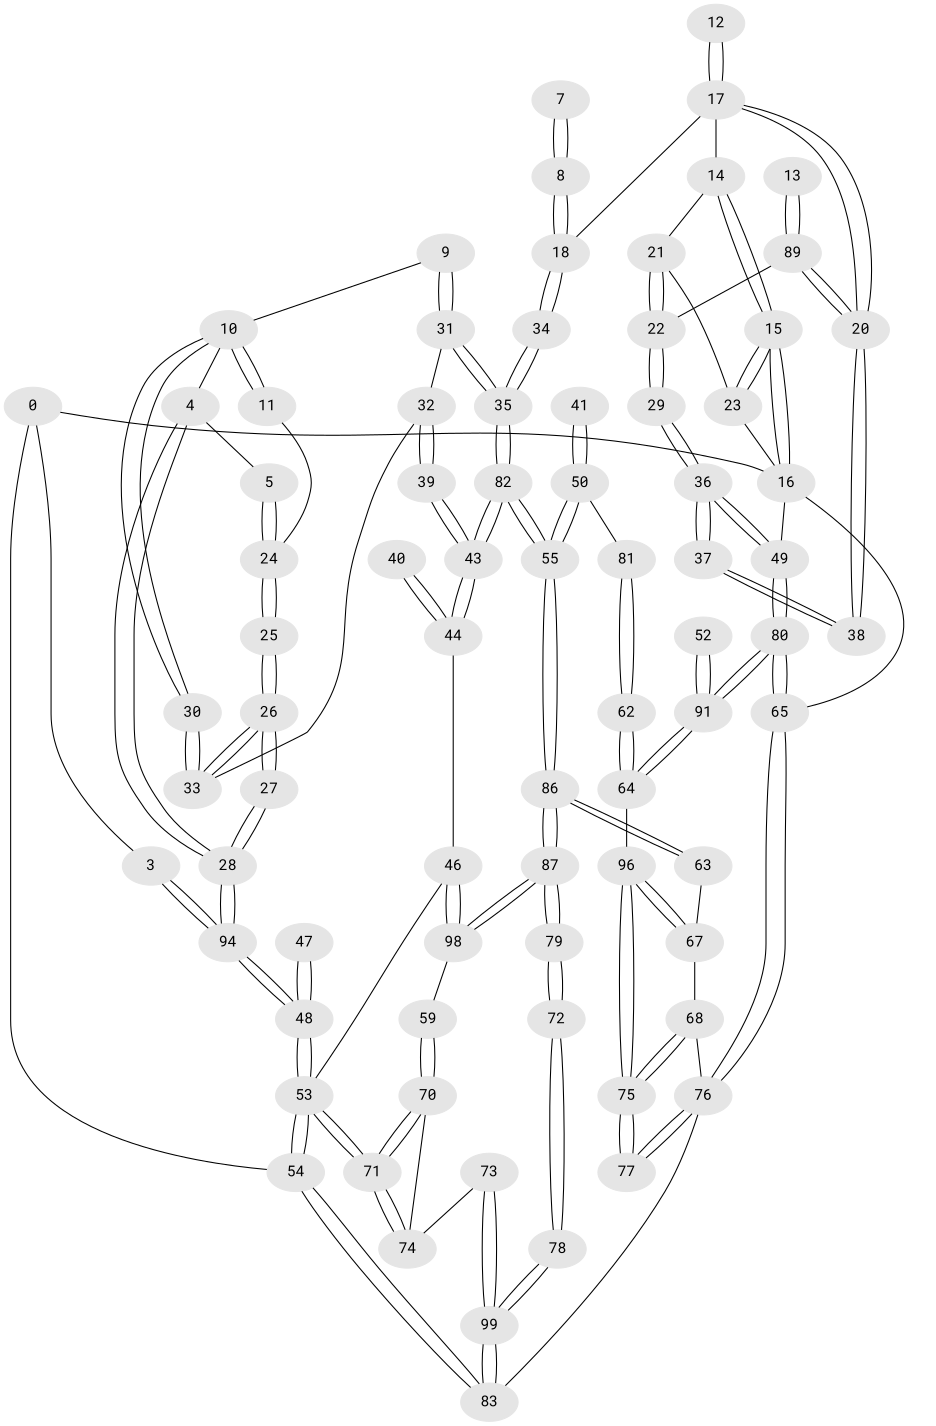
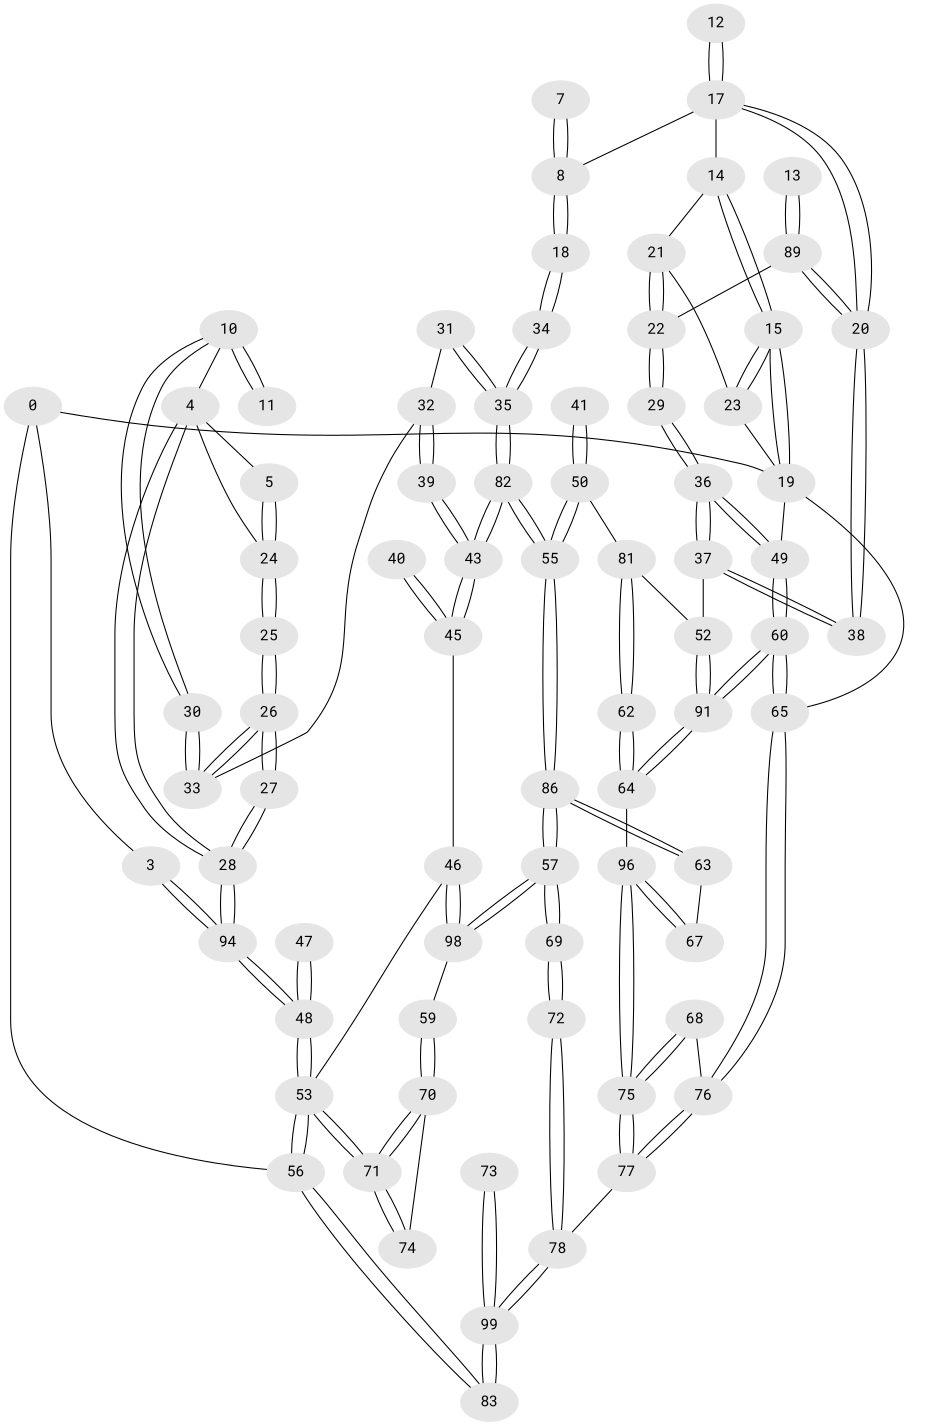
  graph {
    fontname="Roboto Mono"
    node [color=gray90 fontname="Roboto Mono" style=filled]
    edge [fontname="Roboto Mono"]
    n1 [label=0]
    3
-   16
-   54
+   16 [label=19]
+   54 [label=56]
    7
    8
    n7 [label=94]
    49
    65
    n10 [label=83]
    4
    5
    28
    48
    24
    25
    11
    18
    12
    17
-   9
    10
    31
    34
    30
    32
    35
    33
    n29 [label=89]
    13
    14
    20
    15
    21
    22
    23
-   60 [label=80]
+   60
    76
    38
    29
    36
    26
    27
    40
-   45 [label=44]
+   45
    37
    39
    n48 [label=82]
    43
    41
    50
    55
    52
    n54 [label=91]
    46
    n56 [label=81]
    n57 [label=86]
    53
    n59 [label=98]
    47
    59
    70
    71
    62
    64
    74
-   57 [label=87]
+   57
    63
-   69 [label=79]
+   69
    67
    72
    n72 [label=96]
    68
    75
    77
    78
    73
    n78 [label=99]
    n1 -- 3
    n1 -- 16
    n1 -- 54
    3 -- n7
    3 -- n7
    16 -- 49
    16 -- 65
    54 -- n10
    54 -- n10
    7 -- 8
    7 -- 8
    8 -- 18
    8 -- 18
    n7 -- 48
    n7 -- 48
    49 -- 60
    49 -- 60
    65 -- 76
    65 -- 76
    4 -- 5
    4 -- 28
    4 -- 28
    5 -- 24
    5 -- 24
    28 -- n7
    28 -- n7
    48 -- 53
    48 -- 53
    24 -- 25
    24 -- 25
    25 -- 26
    25 -- 26
-   11 -- 24
+   4 -- 24
    18 -- 34
    18 -- 34
    12 -- 17
    12 -- 17
-   17 -- 18
+   17 -- 8
    17 -- 14
    17 -- 20
    17 -- 20
-   9 -- 10
-   9 -- 31
-   9 -- 31
    10 -- 4
    10 -- 11
    10 -- 11
    10 -- 30
    10 -- 30
    31 -- 32
    31 -- 35
    31 -- 35
    34 -- 35
    34 -- 35
    30 -- 33
    30 -- 33
    32 -- 33
    32 -- 39
    32 -- 39
    35 -- n48
    35 -- n48
    n29 -- 20
    n29 -- 20
    n29 -- 22
    13 -- n29
    13 -- n29
    14 -- 15
    14 -- 15
    14 -- 21
    20 -- 38
    20 -- 38
    15 -- 16
    15 -- 16
    15 -- 23
    15 -- 23
    21 -- 22
    21 -- 22
    21 -- 23
    22 -- 29
    22 -- 29
    23 -- 16
    60 -- 65
    60 -- 65
    60 -- n54
    60 -- n54
-   76 -- n10
    76 -- 77
    76 -- 77
    29 -- 36
    29 -- 36
    36 -- 49
    36 -- 49
    36 -- 37
    36 -- 37
    26 -- 33
    26 -- 33
    26 -- 27
    26 -- 27
    27 -- 28
    27 -- 28
    40 -- 45
    40 -- 45
    45 -- 46
    37 -- 38
    37 -- 38
+   37 -- 52
    39 -- 43
    39 -- 43
    n48 -- 43
    n48 -- 43
    n48 -- 55
    n48 -- 55
    43 -- 45
    43 -- 45
    41 -- 50
    41 -- 50
    50 -- 55
    50 -- 55
    50 -- n56
    55 -- n57
    55 -- n57
    52 -- n54
    52 -- n54
    n54 -- 64
    n54 -- 64
    46 -- 53
    46 -- n59
    46 -- n59
+   n56 -- 52
    n56 -- 62
    n56 -- 62
    n57 -- 57
    n57 -- 57
    n57 -- 63
    n57 -- 63
    53 -- 54
    53 -- 54
    53 -- 71
    53 -- 71
    n59 -- 59
    47 -- 48
    47 -- 48
    59 -- 70
    59 -- 70
    70 -- 71
    70 -- 71
    70 -- 74
    71 -- 74
    71 -- 74
    62 -- 64
    62 -- 64
    64 -- n72
    57 -- n59
    57 -- n59
    57 -- 69
    57 -- 69
    63 -- 67
    69 -- 72
    69 -- 72
-   67 -- 68
    72 -- 78
    72 -- 78
    n72 -- 67
    n72 -- 67
    n72 -- 75
    n72 -- 75
    68 -- 76
    68 -- 75
    68 -- 75
    75 -- 77
    75 -- 77
+   77 -- 78
    78 -- n78
    78 -- n78
-   73 -- 74
    73 -- n78
    73 -- n78
    n78 -- n10
    n78 -- n10
  }
